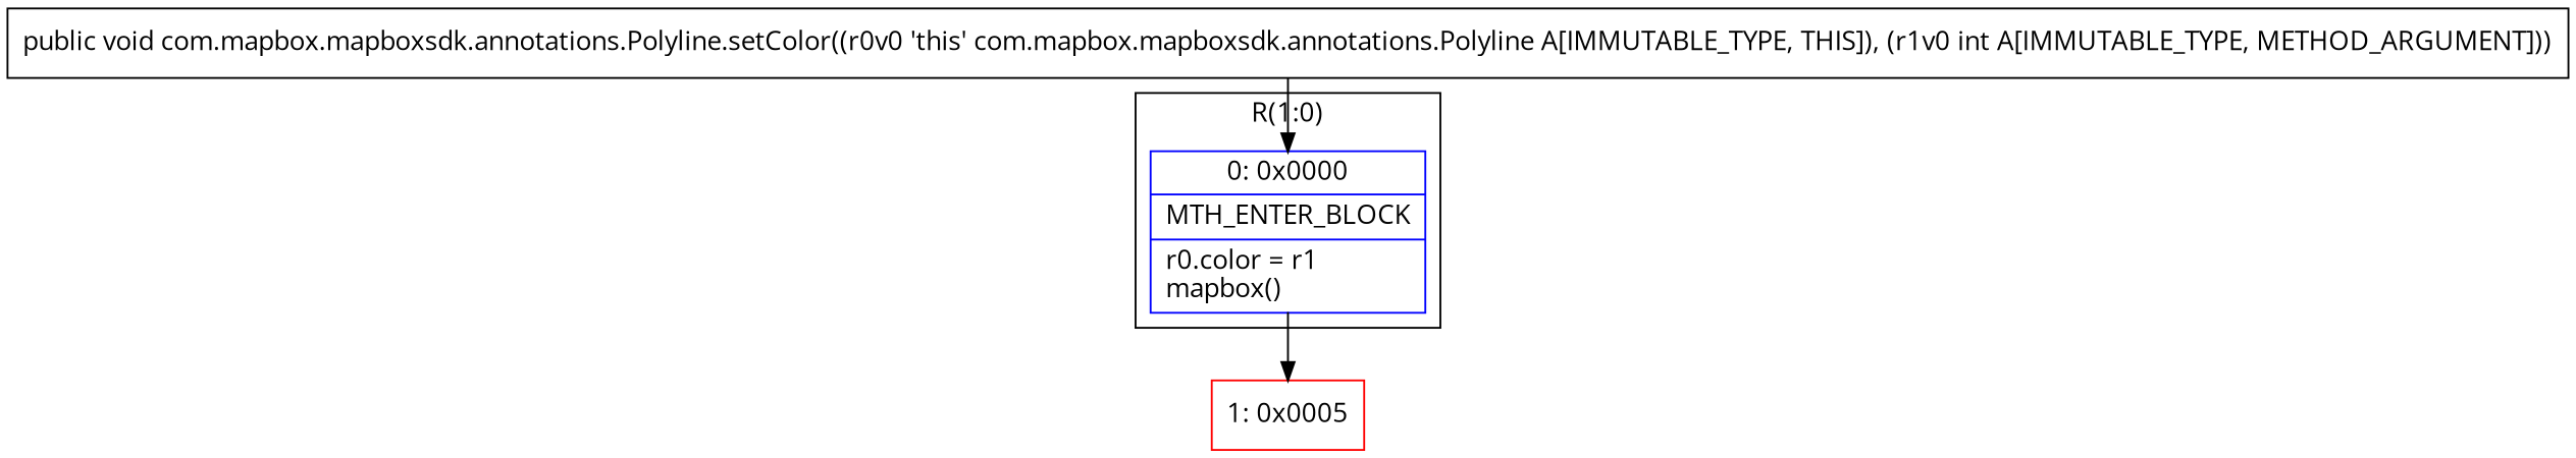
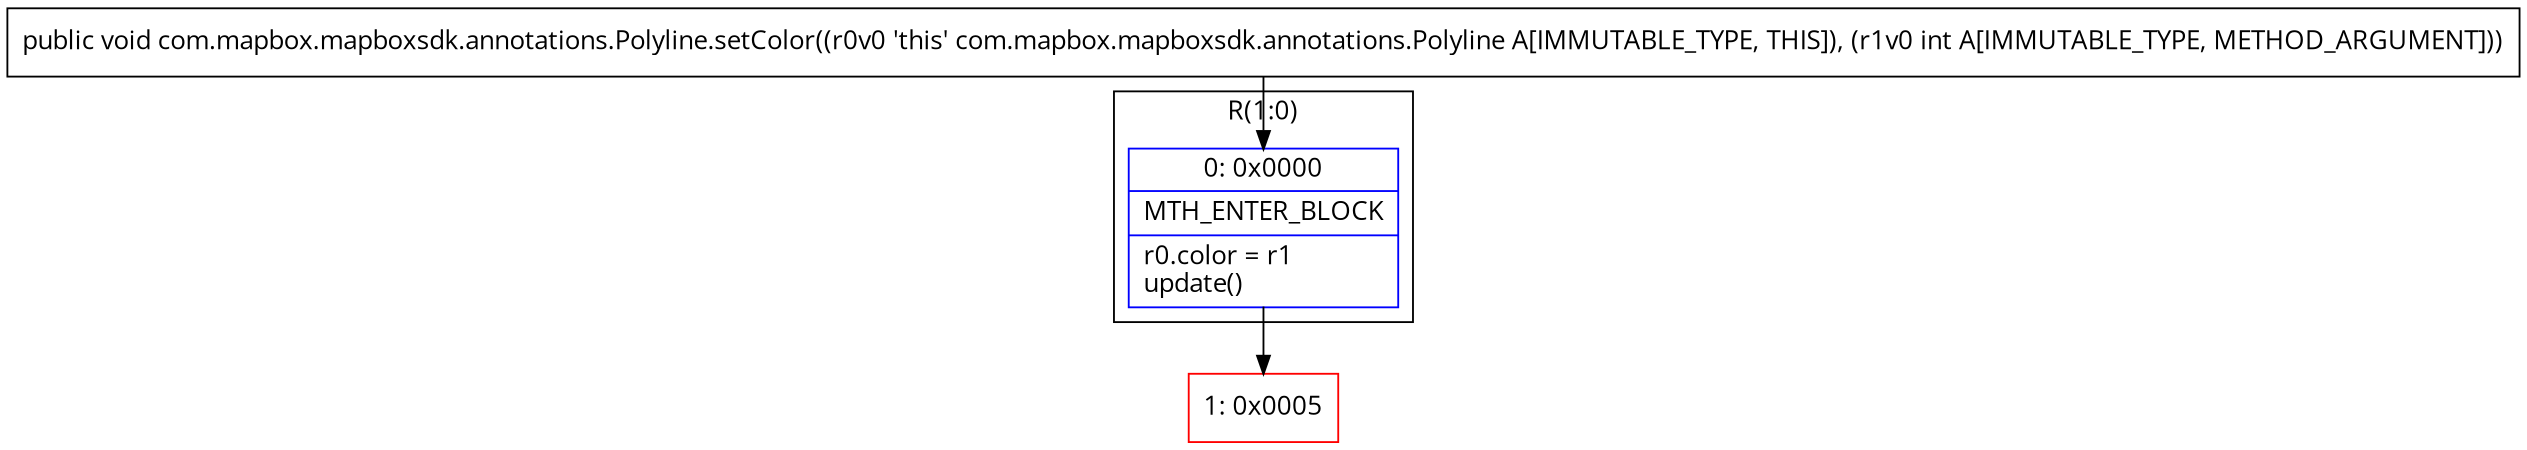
  digraph {
    fontname="Open Sans"
    node [shape=record fontname="Open Sans"]
    edge [fontname="Open Sans"]
-   n1 [color=blue label="{0\:\ 0x0000|MTH_ENTER_BLOCK\l|r0.color = r1\lmapbox()\l}"]
+   n1 [color=blue label="{0\:\ 0x0000|MTH_ENTER_BLOCK\l|r0.color = r1\lupdate()\l}"]
    n2 [color=red label="{1\:\ 0x0005}"]
    n3 [label="{public void com.mapbox.mapboxsdk.annotations.Polyline.setColor((r0v0 'this' com.mapbox.mapboxsdk.annotations.Polyline A[IMMUTABLE_TYPE, THIS]), (r1v0 int A[IMMUTABLE_TYPE, METHOD_ARGUMENT])) }"]
    subgraph cluster_1 {
      label="R(1:0)"
      n1
    }
    n1 -> n2
    n3 -> n1
  }
